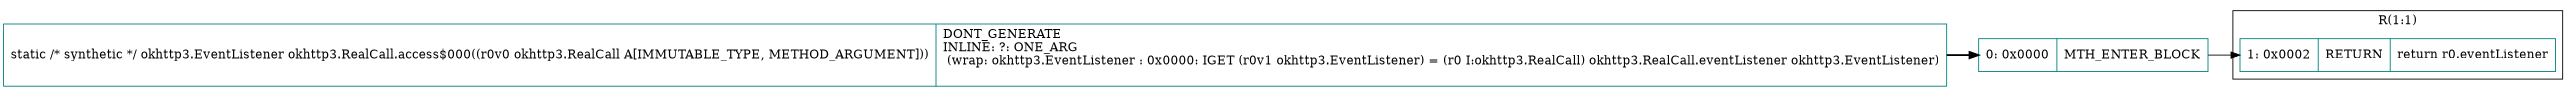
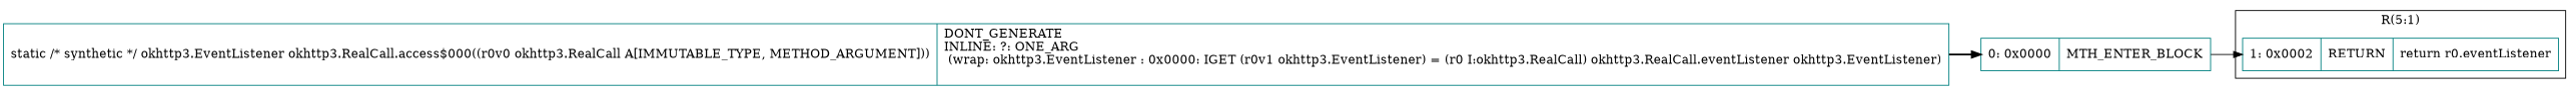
  digraph {
    rankdir=LR
    node [color=teal shape=record]
    n1 [label="{1\:\ 0x0002|RETURN\l|return r0.eventListener\l}"]
    n2 [label="{0\:\ 0x0000|MTH_ENTER_BLOCK\l}"]
    n3 [label="{static \/* synthetic *\/ okhttp3.EventListener okhttp3.RealCall.access$000((r0v0 okhttp3.RealCall A[IMMUTABLE_TYPE, METHOD_ARGUMENT]))  | DONT_GENERATE\lINLINE: ?: ONE_ARG  \l  (wrap: okhttp3.EventListener : 0x0000: IGET  (r0v1 okhttp3.EventListener) = (r0 I:okhttp3.RealCall) okhttp3.RealCall.eventListener okhttp3.EventListener)\l\l}"]
    subgraph cluster_1 {
-     label="R(1:1)"
+     label="R(5:1)"
      n1
    }
    n2 -> n1 [style=solid]
    n3 -> n2 [style=bold]
  }
